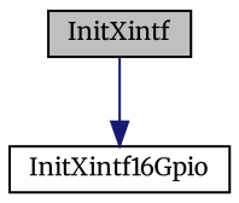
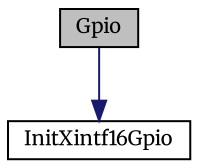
  digraph {
    rankdir=TB
    fontname=Merriweather
    node [color=black fontname=Merriweather fontsize=10 shape=record style=filled]
-   n1 [fillcolor=grey75 fontcolor=black height=0.2 label=InitXintf width=0.4]
+   n1 [fillcolor=grey75 fontcolor=black height=0.2 label=Gpio width=0.4]
    n2 [fillcolor=white height=0.2 label=InitXintf16Gpio width=0.4]
    n1 -> n2 [color=midnightblue fontname=Merriweather fontsize=10 labelfontname=Helvetica labelfontsize=10 style=solid]
  }
